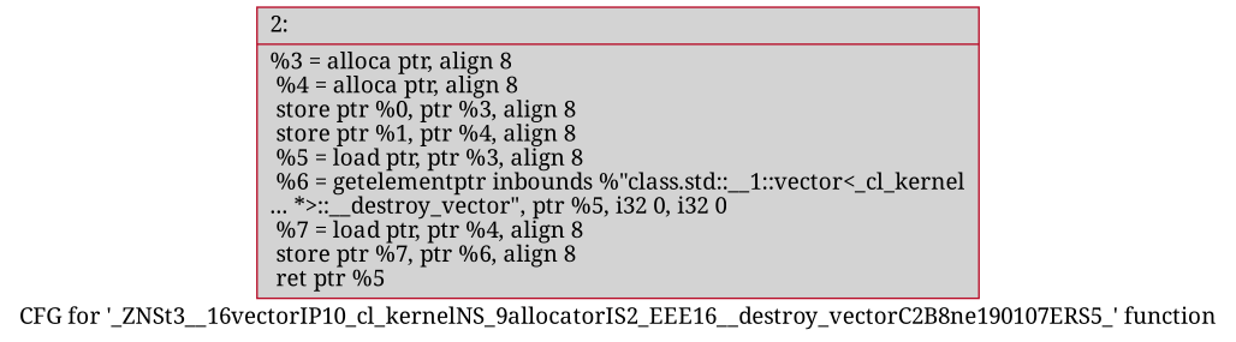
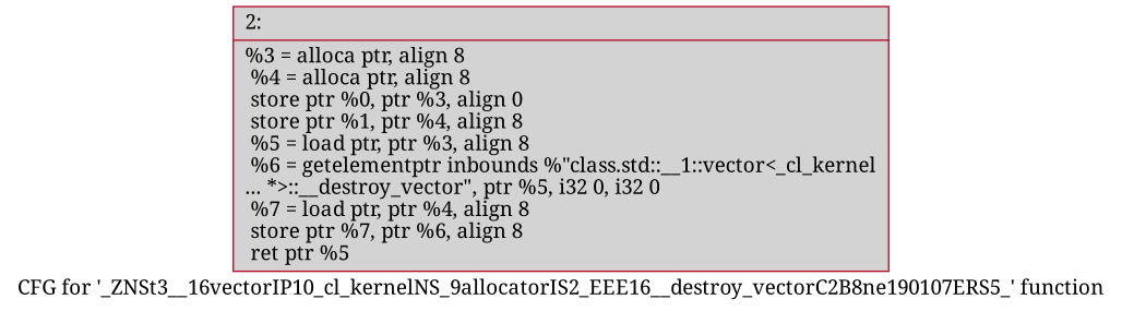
  digraph {
    label="CFG for '_ZNSt3__16vectorIP10_cl_kernelNS_9allocatorIS2_EEE16__destroy_vectorC2B8ne190107ERS5_' function"
    fontname="Noto Serif"
-   n1 [color="#b70d28ff" fillcolor=lightgrey fontname="Noto Serif" label="{2:\l|  %3 = alloca ptr, align 8\l  %4 = alloca ptr, align 8\l  store ptr %0, ptr %3, align 8\l  store ptr %1, ptr %4, align 8\l  %5 = load ptr, ptr %3, align 8\l  %6 = getelementptr inbounds %\"class.std::__1::vector\<_cl_kernel\l... *\>::__destroy_vector\", ptr %5, i32 0, i32 0\l  %7 = load ptr, ptr %4, align 8\l  store ptr %7, ptr %6, align 8\l  ret ptr %5\l}" shape=record style=filled]
+   n1 [color="#b70d28ff" fillcolor=lightgrey fontname="Noto Serif" label="{2:\l|  %3 = alloca ptr, align 8\l  %4 = alloca ptr, align 8\l  store ptr %0, ptr %3, align 0\l  store ptr %1, ptr %4, align 8\l  %5 = load ptr, ptr %3, align 8\l  %6 = getelementptr inbounds %\"class.std::__1::vector\<_cl_kernel\l... *\>::__destroy_vector\", ptr %5, i32 0, i32 0\l  %7 = load ptr, ptr %4, align 8\l  store ptr %7, ptr %6, align 8\l  ret ptr %5\l}" shape=record style=filled]
  }
